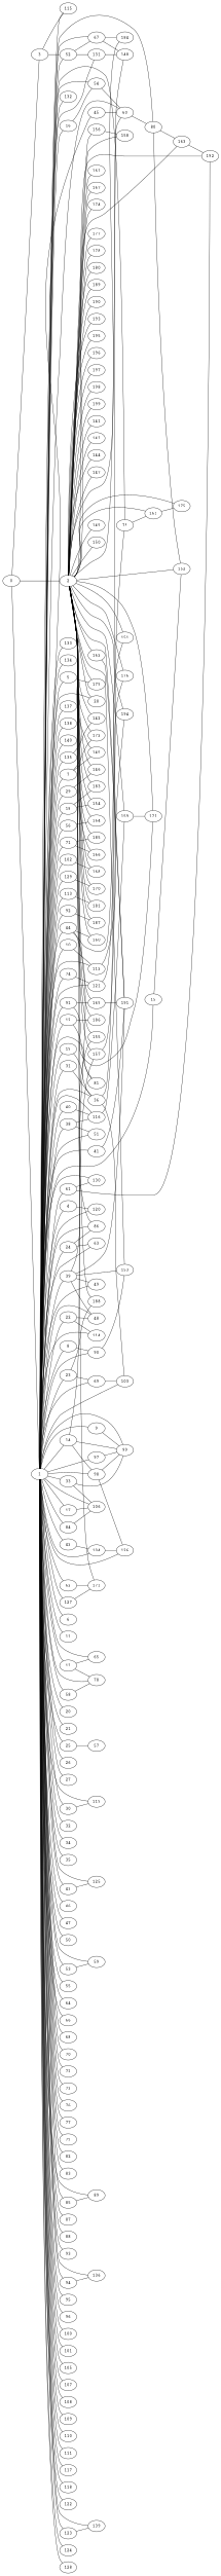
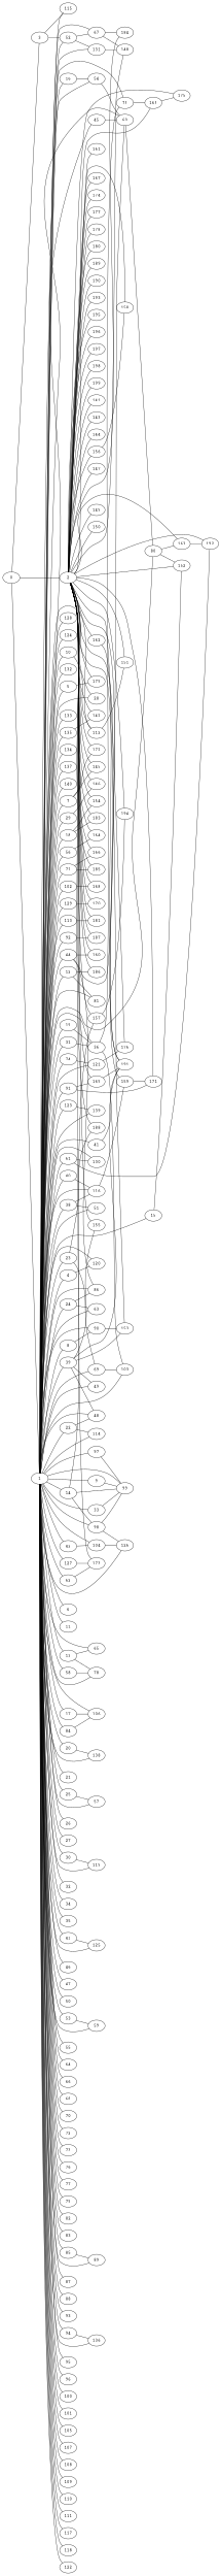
  graph {
    fontname="Courier Prime"
    rankdir=LR
    node [fontname="Courier Prime"]
    edge [fontname="Courier Prime"]
    0
    1
    2
    3
    4
    5
    6
    7
    8
    9
    10
    11
    12
    13
    14
    15
    16
    17
    18
    19
    20
    21
    22
    23
    24
    25
    26
    27
    28
    29
    30
    31
    32
    33
    34
    35
    36
    38
    39
    40
    41
    42
    43
    44
    45
    46
    47
    48
    49
    50
    51
    52
    53
    54
    55
    56
    57
    58
    59
    60
    61
    62
    63
    64
    65
    66
    67
    68
    69
    70
    71
    72
    73
    74
    75
    76
    77
    78
    79
    80
    81
    82
    83
    84
    85
    86
    87
    88
    89
    90
    91
    92
    93
    94
    95
    96
    97
    98
    99
    100
    101
    102
    103
    104
    105
    106
    107
    108
    109
    110
    111
    112
    113
    114
    115
    116
    117
    118
    119
    120
    121
    122
    123
    124
    125
    126
    127
    128
    129
    130
    131
    132
    133
    134
    135
    136
    137
    138
    139
    140
    141
    142
    143
    144
    145
    146
    147
    148
    149
    150
    151
    152
    153
    154
    155
    156
    157
    158
    159
    160
    161
    162
    163
    164
    165
    166
    167
    168
    169
    170
    171
    172
    173
    174
    175
    176
    177
    178
    179
    180
    181
    183
    184
    185
    186
    187
    188
    189
    190
    191
    192
    193
    194
    195
    196
    197
    198
    199
    0 -- 1
    0 -- 2
    0 -- 3
    1 -- 4
    1 -- 5
    1 -- 6
    1 -- 7
    1 -- 8
    1 -- 9
    1 -- 10
    1 -- 11
    1 -- 12
    1 -- 13
    1 -- 14
    1 -- 15
    1 -- 16
    1 -- 17
    1 -- 18
    1 -- 19
    1 -- 20
    1 -- 21
    1 -- 22
    1 -- 23
    1 -- 24
    1 -- 25
    1 -- 26
    1 -- 27
    1 -- 28
    1 -- 29
    1 -- 30
    1 -- 31
    1 -- 32
    1 -- 33
    1 -- 34
    1 -- 35
    1 -- 36
    1 -- 38
    1 -- 39
    1 -- 40
    1 -- 41
    1 -- 42
    1 -- 43
    1 -- 44
    1 -- 45
    1 -- 46
    1 -- 47
    1 -- 48
    1 -- 49
    1 -- 50
    1 -- 51
    1 -- 52
    1 -- 53
    1 -- 54
    1 -- 55
    1 -- 56
+   1 -- 57
    1 -- 58
    1 -- 59
    1 -- 60
    1 -- 61
    1 -- 62
    1 -- 63
    1 -- 64
    1 -- 65
    1 -- 66
    1 -- 67
    1 -- 68
    1 -- 69
    1 -- 70
    1 -- 71
    1 -- 72
    1 -- 73
    1 -- 74
    1 -- 75
    1 -- 76
    1 -- 77
    1 -- 78
    1 -- 79
    1 -- 80
    1 -- 81
    1 -- 82
    1 -- 83
    1 -- 84
    1 -- 85
    1 -- 86
    1 -- 87
    1 -- 88
    1 -- 89
    1 -- 90
    1 -- 91
    1 -- 92
    1 -- 93
    1 -- 94
    1 -- 95
    1 -- 96
    1 -- 97
    1 -- 98
    1 -- 99
    1 -- 100
    1 -- 101
    1 -- 102
    1 -- 103
    1 -- 104
    1 -- 105
    1 -- 106
    1 -- 107
    1 -- 108
    1 -- 109
    1 -- 110
    1 -- 111
    1 -- 112
    1 -- 113
    1 -- 114
    1 -- 115
    1 -- 116
    1 -- 117
    1 -- 118
    1 -- 119
    1 -- 120
    1 -- 121
    1 -- 122
    1 -- 123
    1 -- 124
    1 -- 125
    1 -- 126
    1 -- 127
    1 -- 128
    1 -- 129
    1 -- 130
    1 -- 131
    1 -- 132
    1 -- 133
    1 -- 134
    1 -- 135
    1 -- 136
    1 -- 137
    1 -- 138
    1 -- 139
    1 -- 140
    2 -- 28
    2 -- 141
    2 -- 142
    2 -- 143
    2 -- 144
    2 -- 145
    2 -- 146
    2 -- 147
    2 -- 148
    2 -- 149
    2 -- 150
    2 -- 151
    2 -- 152
    2 -- 153
    2 -- 154
    2 -- 155
    2 -- 156
    2 -- 157
    2 -- 158
    2 -- 159
    2 -- 160
    2 -- 161
    2 -- 162
    2 -- 163
    2 -- 164
    2 -- 165
    2 -- 166
    2 -- 167
    2 -- 168
    2 -- 169
    2 -- 170
    2 -- 171
    2 -- 172
    2 -- 173
    2 -- 174
    2 -- 175
    2 -- 176
    2 -- 177
    2 -- 178
    2 -- 179
    2 -- 180
    2 -- 181
    2 -- 183
    2 -- 184
    2 -- 185
    2 -- 186
    2 -- 187
    2 -- 188
    2 -- 189
    2 -- 190
    2 -- 191
    2 -- 192
    2 -- 193
    2 -- 194
    2 -- 195
    2 -- 196
    2 -- 197
    2 -- 198
    2 -- 199
    3 -- 52
    3 -- 115
    4 -- 120
    5 -- 179
    7 -- 145
    7 -- 172
    8 -- 90
    9 -- 99
    10 -- 112
    12 -- 81
    12 -- 186
    13 -- 65
    13 -- 78
    14 -- 98
    14 -- 99
    14 -- 157
    15 -- 152
    16 -- 54
    17 -- 106
    18 -- 154
    18 -- 183
    19 -- 36
+   20 -- 138
    22 -- 48
    22 -- 114
    23 -- 69
    23 -- 188
    24 -- 63
    24 -- 86
    25 -- 57
    29 -- 146
    30 -- 119
    31 -- 36
    33 -- 99
-   33 -- 106
    36 -- 75
    36 -- 103
    38 -- 51
    38 -- 116
    39 -- 48
    39 -- 49
    39 -- 153
    39 -- 155
    39 -- 191
    40 -- 116
    41 -- 191
    42 -- 104
    43 -- 125
    44 -- 60
    44 -- 86
    44 -- 160
    45 -- 60
    52 -- 67
    52 -- 131
    53 -- 59
    54 -- 60
    56 -- 164
    58 -- 78
    60 -- 80
    61 -- 130
    61 -- 192
    62 -- 173
    67 -- 148
    67 -- 184
    69 -- 103
    71 -- 166
    71 -- 185
    74 -- 121
    75 -- 165
    80 -- 152
    80 -- 163
    84 -- 106
    85 -- 89
    90 -- 153
    91 -- 169
    91 -- 171
    92 -- 187
    94 -- 136
    97 -- 99
    98 -- 99
    98 -- 126
    102 -- 168
    104 -- 126
    112 -- 151
    113 -- 181
    116 -- 159
    121 -- 176
    123 -- 139
    127 -- 173
    129 -- 170
    131 -- 148
    135 -- 142
    156 -- 158
    157 -- 194
    159 -- 171
    162 -- 191
    163 -- 192
    165 -- 175
    169 -- 191
  }
